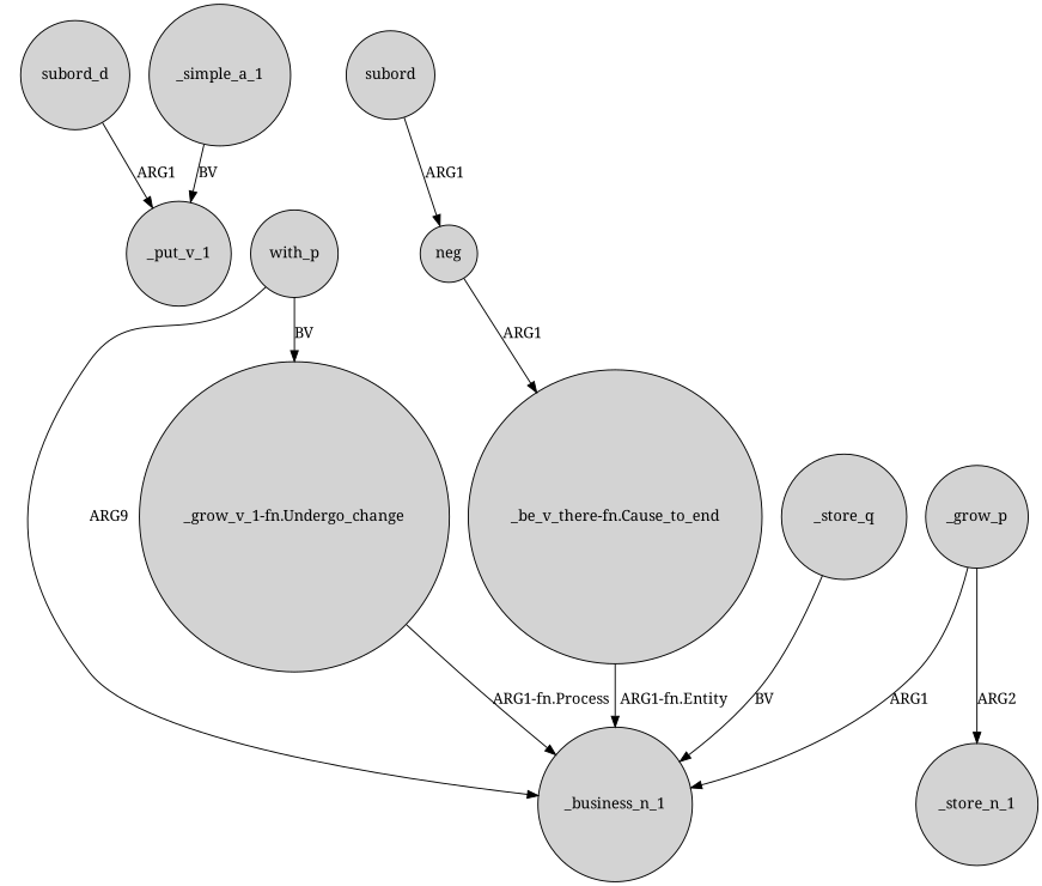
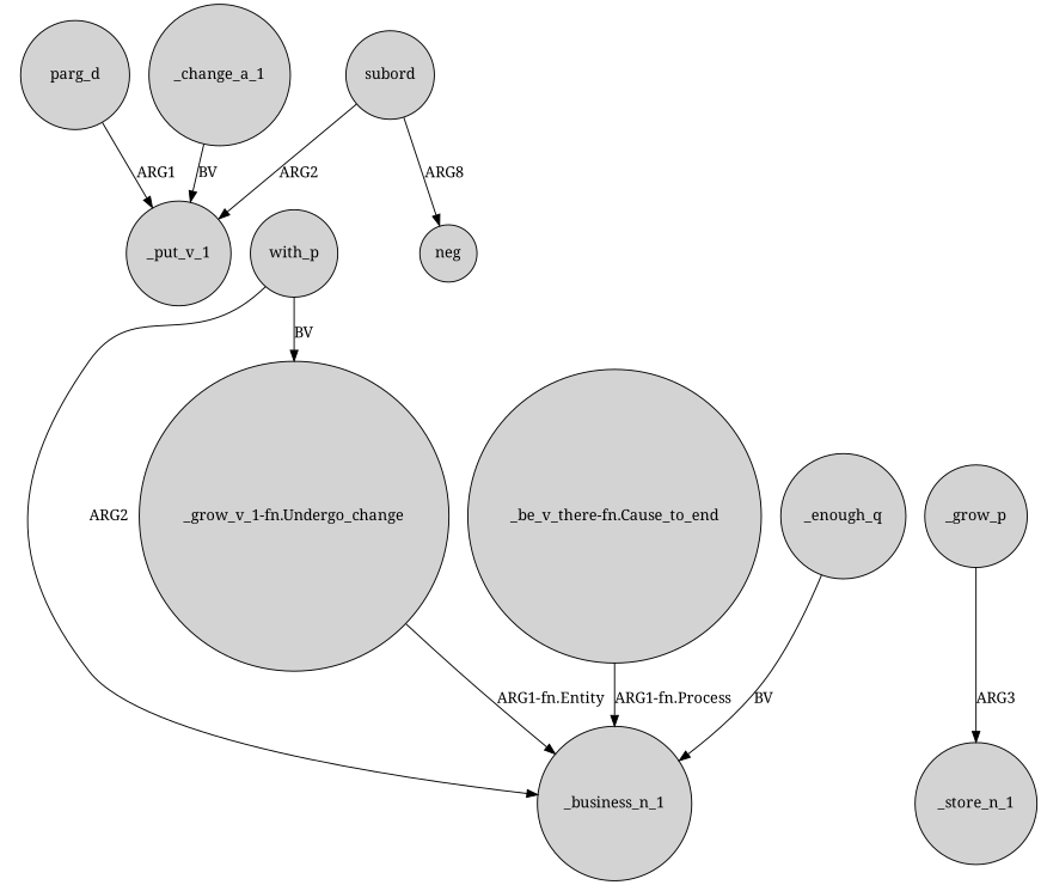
  digraph {
    fontname="Noto Serif"
    node [fontname="Noto Serif" shape=circle style=filled]
    edge [fontname="Noto Serif"]
-   _simple_a_1
+   _simple_a_1 [label=_change_a_1]
    _put_v_1
    with_p
    "_grow_v_1-fn.Undergo_change"
    _business_n_1
    "_be_v_there-fn.Cause_to_end"
-   parg_d [label=subord_d]
+   parg_d
    n8 [label=_grow_p]
    _store_n_1
    subord
    neg
-   _enough_q [label=_store_q]
+   _enough_q
    _simple_a_1 -> _put_v_1 [label=BV]
    with_p -> "_grow_v_1-fn.Undergo_change" [label=BV]
-   with_p -> _business_n_1 [label=ARG9]
-   "_grow_v_1-fn.Undergo_change" -> _business_n_1 [label="ARG1-fn.Process"]
-   "_be_v_there-fn.Cause_to_end" -> _business_n_1 [label="ARG1-fn.Entity"]
+   with_p -> _business_n_1 [label=ARG2]
+   "_grow_v_1-fn.Undergo_change" -> _business_n_1 [label="ARG1-fn.Entity"]
+   "_be_v_there-fn.Cause_to_end" -> _business_n_1 [label="ARG1-fn.Process"]
    parg_d -> _put_v_1 [label=ARG1]
-   n8 -> _business_n_1 [label=ARG1]
-   n8 -> _store_n_1 [label=ARG2]
-   subord -> neg [label=ARG1]
-   neg -> "_be_v_there-fn.Cause_to_end" [label=ARG1]
+   n8 -> _store_n_1 [label=ARG3]
+   subord -> _put_v_1 [label=ARG2]
+   subord -> neg [label=ARG8]
    _enough_q -> _business_n_1 [label=BV]
  }
